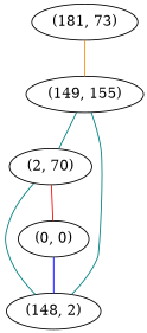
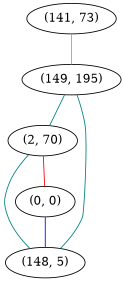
  graph {
    edge [color=teal weight=3]
-   "(141, 73)" [label="(181, 73)"]
-   "(149, 155)"
+   "(141, 73)"
+   "(149, 155)" [label="(149, 195)"]
    "(2, 70)"
-   "(148, 2)"
+   "(148, 2)" [label="(148, 5)"]
    "(0, 0)"
    "(141, 73)" -- "(149, 155)" [color=darkorange]
    "(149, 155)" -- "(2, 70)" [weight=1]
    "(149, 155)" -- "(148, 2)" [weight=1]
    "(2, 70)" -- "(148, 2)"
    "(2, 70)" -- "(0, 0)" [color=red weight=4]
    "(0, 0)" -- "(148, 2)" [color=blue]
  }
